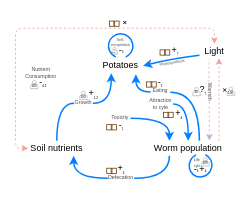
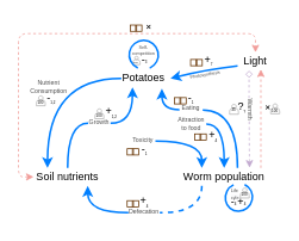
  <mxCell id="0" />
  <mxCell id="1" parent="0" />
  <mxCell id="2" value="" style="verticalLabelPosition=bottom;verticalAlign=top;html=1;shape=mxgraph.basic.arc;startAngle=0.234;endAngle=0.1;rotation=-60;strokeColor=#007FFF;strokeWidth=2;" vertex="1" parent="1"><mxGeometry x="250.81" y="204.8" width="31.23" height="30" as="geometry" /></mxCell>
  <mxCell id="3" value="&lt;p style=&quot;line-height: 50%; font-size: 3px;&quot;&gt;&lt;font style=&quot;font-size: 3px; line-height: 33%;&quot;&gt;100&lt;/font&gt;&lt;/p&gt;" style="shape=actor;whiteSpace=wrap;html=1;rounded=0;glass=0;strokeWidth=1;fontSize=3;strokeColor=#B3B3B3;fillColor=none;spacing=2;spacingTop=4;spacingLeft=-1;" vertex="1" parent="1"><mxGeometry x="148" y="62.39" width="8" height="9.22" as="geometry" /></mxCell>
  <mxCell id="4" value="" style="verticalLabelPosition=bottom;verticalAlign=top;html=1;shape=mxgraph.basic.arc;startAngle=0.234;endAngle=0.1;rotation=120;strokeColor=#007FFF;strokeWidth=2;" vertex="1" parent="1"><mxGeometry x="143.91" y="44.44" width="32.36" height="32.56" as="geometry" /></mxCell>
+ <mxCell id="5" style="edgeStyle=orthogonalEdgeStyle;curved=1;orthogonalLoop=1;jettySize=auto;html=1;entryX=0.25;entryY=0;entryDx=0;entryDy=0;strokeColor=#007FFF;strokeWidth=2;exitX=0;exitY=0.5;exitDx=0;exitDy=0;" edge="1" parent="1" source="8" target="13"><mxGeometry relative="1" as="geometry"><mxPoint x="110" y="87" as="sourcePoint" /><Array as="points"><mxPoint x="53" y="87" /></Array></mxGeometry></mxCell>
  <mxCell id="6" style="edgeStyle=orthogonalEdgeStyle;curved=1;orthogonalLoop=1;jettySize=auto;html=1;exitX=1;exitY=0.5;exitDx=0;exitDy=0;entryX=0.5;entryY=0;entryDx=0;entryDy=0;strokeColor=#007FFF;strokeWidth=2;" edge="1" parent="1" source="29" target="17"><mxGeometry relative="1" as="geometry"><Array as="points"><mxPoint x="250" y="138" /></Array></mxGeometry></mxCell>
  <mxCell id="7" style="edgeStyle=orthogonalEdgeStyle;curved=1;orthogonalLoop=1;jettySize=auto;html=1;entryX=0.629;entryY=-0.008;entryDx=0;entryDy=0;entryPerimeter=0;startArrow=none;startFill=0;endArrow=none;endFill=0;strokeColor=#007FFF;strokeWidth=2;fontSize=3;fontColor=#4D4D4D;exitX=1;exitY=0.75;exitDx=0;exitDy=0;" edge="1" parent="1" source="49"><mxGeometry relative="1" as="geometry"><mxPoint x="181.55" y="97.66" as="sourcePoint" /><mxPoint x="264.9" y="186.84" as="targetPoint" /><Array as="points"><mxPoint x="265" y="122" /></Array></mxGeometry></mxCell>
  <mxCell id="8" value="Potatoes" style="text;html=1;strokeColor=none;fillColor=none;align=center;verticalAlign=middle;whiteSpace=wrap;rounded=0;" vertex="1" parent="1"><mxGeometry x="135" y="77" width="50" height="20" as="geometry" /></mxCell>
  <mxCell id="9" value="Light" style="text;html=1;strokeColor=none;fillColor=none;align=center;verticalAlign=middle;whiteSpace=wrap;rounded=0;" vertex="1" parent="1"><mxGeometry x="265" y="58" width="40" height="20" as="geometry" /></mxCell>
  <mxCell id="10" style="edgeStyle=orthogonalEdgeStyle;curved=1;orthogonalLoop=1;jettySize=auto;html=1;exitX=1;exitY=0.5;exitDx=0;exitDy=0;entryX=0.25;entryY=1;entryDx=0;entryDy=0;strokeColor=#007FFF;strokeWidth=2;" edge="1" parent="1" source="38" target="8"><mxGeometry relative="1" as="geometry"><Array as="points"><mxPoint x="148" y="137" /></Array></mxGeometry></mxCell>
  <mxCell id="11" style="edgeStyle=orthogonalEdgeStyle;curved=1;orthogonalLoop=1;jettySize=auto;html=1;exitX=1;exitY=0.5;exitDx=0;exitDy=0;entryX=0.25;entryY=0;entryDx=0;entryDy=0;strokeColor=#007FFF;strokeWidth=2;" edge="1" parent="1" source="31" target="17"><mxGeometry relative="1" as="geometry"><Array as="points"><mxPoint x="225" y="157" /></Array></mxGeometry></mxCell>
  <mxCell id="12" style="edgeStyle=orthogonalEdgeStyle;orthogonalLoop=1;jettySize=auto;html=1;exitX=0;exitY=0.5;exitDx=0;exitDy=0;strokeWidth=1;rounded=1;dashed=1;strokeColor=#F19C99;startArrow=classic;startFill=1;entryX=0.5;entryY=0;entryDx=0;entryDy=0;" edge="1" parent="1" target="9"><mxGeometry relative="1" as="geometry"><mxPoint x="37" y="197" as="sourcePoint" /><mxPoint x="272" y="57" as="targetPoint" /><Array as="points"><mxPoint x="20" y="197" /><mxPoint x="20" y="37" /><mxPoint x="285" y="37" /></Array></mxGeometry></mxCell>
  <mxCell id="13" value="Soil nutrients" style="text;html=1;strokeColor=none;fillColor=none;align=center;verticalAlign=middle;whiteSpace=wrap;rounded=0;" vertex="1" parent="1"><mxGeometry x="30" y="187" width="90" height="20" as="geometry" /></mxCell>
  <mxCell id="14" style="edgeStyle=orthogonalEdgeStyle;curved=1;orthogonalLoop=1;jettySize=auto;html=1;exitX=0;exitY=0.5;exitDx=0;exitDy=0;entryX=0.75;entryY=1;entryDx=0;entryDy=0;strokeColor=#007FFF;strokeWidth=2;" edge="1" parent="1" source="30" target="13"><mxGeometry relative="1" as="geometry"><Array as="points" /></mxGeometry></mxCell>
  <mxCell id="15" style="edgeStyle=orthogonalEdgeStyle;rounded=1;orthogonalLoop=1;jettySize=auto;html=1;dashed=1;strokeWidth=1;strokeColor=#F19C99;exitX=0.75;exitY=0;exitDx=0;exitDy=0;" edge="1" parent="1"><mxGeometry relative="1" as="geometry"><mxPoint x="291" y="187" as="sourcePoint" /><mxPoint x="291" y="77" as="targetPoint" /><Array as="points"><mxPoint x="291" y="147" /><mxPoint x="291" y="147" /></Array></mxGeometry></mxCell>
- <mxCell id="16" style="edgeStyle=orthogonalEdgeStyle;curved=1;orthogonalLoop=1;jettySize=auto;html=1;exitX=0.25;exitY=1;exitDx=0;exitDy=0;entryX=1;entryY=0.5;entryDx=0;entryDy=0;startArrow=none;startFill=0;endArrow=none;endFill=0;strokeColor=#007FFF;strokeWidth=2;fontSize=7;fontColor=#4D4D4D;" edge="1" parent="1" source="17" target="30"><mxGeometry relative="1" as="geometry" /></mxCell>
+ <mxCell id="16" style="edgeStyle=orthogonalEdgeStyle;curved=1;orthogonalLoop=1;jettySize=auto;html=1;exitX=0.25;exitY=1;exitDx=0;exitDy=0;entryX=1;entryY=0.5;entryDx=0;entryDy=0;startArrow=none;startFill=0;endArrow=none;endFill=0;strokeColor=#007FFF;strokeWidth=2;fontSize=7;fontColor=#4D4D4D;dashed=1;" edge="1" parent="1" source="17" target="30"><mxGeometry relative="1" as="geometry" /></mxCell>
  <mxCell id="17" value="Worm population" style="text;html=1;strokeColor=none;fillColor=none;align=center;verticalAlign=middle;whiteSpace=wrap;rounded=0;" vertex="1" parent="1"><mxGeometry x="200" y="187" width="100" height="20" as="geometry" /></mxCell>
  <mxCell id="18" value="" style="endArrow=classic;html=1;exitX=0;exitY=0.75;exitDx=0;exitDy=0;curved=1;strokeWidth=2;strokeColor=#007FFF;" edge="1" parent="1" source="9"><mxGeometry width="50" height="50" relative="1" as="geometry"><mxPoint x="130" y="817" as="sourcePoint" /><mxPoint x="190" y="87" as="targetPoint" /><Array as="points"><mxPoint x="230" y="77" /></Array></mxGeometry></mxCell>
- <mxCell id="19" value="-&lt;sub style=&quot;font-size: 4px&quot;&gt;4,2&lt;/sub&gt;" style="text;html=1;strokeColor=none;fillColor=none;align=center;verticalAlign=middle;whiteSpace=wrap;rounded=0;" vertex="1" parent="1"><mxGeometry x="47" y="100" width="20" height="20" as="geometry" /></mxCell>
+ <mxCell id="19" value="-&lt;sub style=&quot;font-size: 4px&quot;&gt;1,2&lt;/sub&gt;" style="text;html=1;strokeColor=none;fillColor=none;align=center;verticalAlign=middle;whiteSpace=wrap;rounded=0;" vertex="1" parent="1"><mxGeometry x="47" y="100" width="20" height="20" as="geometry" /></mxCell>
  <mxCell id="20" value="-&lt;span style=&quot;font-size: 4px&quot;&gt;3&lt;/span&gt;" style="text;html=1;strokeColor=none;fillColor=none;align=center;verticalAlign=middle;whiteSpace=wrap;rounded=0;" vertex="1" parent="1"><mxGeometry x="150.64" y="56" width="20" height="20" as="geometry" /></mxCell>
  <mxCell id="21" value="+&lt;sub style=&quot;font-size: 4px&quot;&gt;1,2&lt;/sub&gt;" style="text;html=1;strokeColor=none;fillColor=none;align=center;verticalAlign=middle;whiteSpace=wrap;rounded=0;" vertex="1" parent="1"><mxGeometry x="114" y="115" width="20" height="20" as="geometry" /></mxCell>
  <mxCell id="22" value="+&lt;sub style=&quot;font-size: 4px&quot;&gt;4&lt;/sub&gt;" style="text;html=1;strokeColor=none;fillColor=none;align=center;verticalAlign=middle;whiteSpace=wrap;rounded=0;" vertex="1" parent="1"><mxGeometry x="151" y="215" width="20" height="20" as="geometry" /></mxCell>
  <mxCell id="23" value="-&lt;sub style=&quot;font-size: 4px&quot;&gt;1&lt;/sub&gt;" style="text;html=1;strokeColor=none;fillColor=none;align=center;verticalAlign=middle;whiteSpace=wrap;rounded=0;" vertex="1" parent="1"><mxGeometry x="151" y="157" width="20" height="20" as="geometry" /></mxCell>
  <mxCell id="24" value="+&lt;sub style=&quot;font-size: 4px&quot;&gt;7&lt;/sub&gt;" style="text;html=1;strokeColor=none;fillColor=none;align=center;verticalAlign=middle;whiteSpace=wrap;rounded=0;" vertex="1" parent="1"><mxGeometry x="223" y="57.42" width="20" height="20" as="geometry" /></mxCell>
  <mxCell id="25" value="+&lt;font size=&quot;1&quot;&gt;&lt;sub style=&quot;font-size: 4px&quot;&gt;4&lt;/sub&gt;&lt;/font&gt;" style="text;html=1;strokeColor=none;fillColor=none;align=center;verticalAlign=middle;whiteSpace=wrap;rounded=0;" vertex="1" parent="1"><mxGeometry x="228" y="141" width="20" height="20" as="geometry" /></mxCell>
  <mxCell id="26" value="+" style="text;html=1;strokeColor=none;fillColor=none;align=center;verticalAlign=middle;whiteSpace=wrap;rounded=0;rotation=45;" vertex="1" parent="1"><mxGeometry x="156.27" y="20" width="20" height="20" as="geometry" /></mxCell>
  <mxCell id="27" value="+" style="text;html=1;strokeColor=none;fillColor=none;align=center;verticalAlign=middle;whiteSpace=wrap;rounded=0;rotation=45;" vertex="1" parent="1"><mxGeometry x="289" y="110" width="20" height="20" as="geometry" /></mxCell>
  <mxCell id="28" value="?&lt;sub style=&quot;font-size: 4px&quot;&gt;?&lt;/sub&gt;" style="text;html=1;strokeColor=none;fillColor=none;align=center;verticalAlign=middle;whiteSpace=wrap;rounded=0;" vertex="1" parent="1"><mxGeometry x="260" y="110" width="20" height="20" as="geometry" /></mxCell>
- <mxCell id="29" value="Attraction&lt;br&gt;to cyle" style="text;html=1;strokeColor=none;fillColor=none;align=center;verticalAlign=middle;whiteSpace=wrap;rounded=0;fontSize=7;fontColor=#4D4D4D;" vertex="1" parent="1"><mxGeometry x="197" y="128" width="33" height="20" as="geometry" /></mxCell>
+ <mxCell id="29" value="Attraction&lt;br&gt;to food" style="text;html=1;strokeColor=none;fillColor=none;align=center;verticalAlign=middle;whiteSpace=wrap;rounded=0;fontSize=7;fontColor=#4D4D4D;" vertex="1" parent="1"><mxGeometry x="197" y="128" width="33" height="20" as="geometry" /></mxCell>
  <mxCell id="30" value="Defecation" style="text;html=1;strokeColor=none;fillColor=none;align=center;verticalAlign=middle;whiteSpace=wrap;rounded=0;fontSize=7;fontColor=#4D4D4D;" vertex="1" parent="1"><mxGeometry x="143" y="227" width="35" height="20" as="geometry" /></mxCell>
  <mxCell id="31" value="Toxicity" style="text;html=1;strokeColor=none;fillColor=none;align=center;verticalAlign=middle;whiteSpace=wrap;rounded=0;fontSize=7;fontColor=#4D4D4D;" vertex="1" parent="1"><mxGeometry x="146.14" y="147" width="27" height="20" as="geometry" /></mxCell>
  <mxCell id="32" style="edgeStyle=orthogonalEdgeStyle;curved=1;orthogonalLoop=1;jettySize=auto;html=1;exitX=1;exitY=0.5;exitDx=0;exitDy=0;entryX=0.624;entryY=-0.01;entryDx=0;entryDy=0;entryPerimeter=0;startArrow=none;startFill=0;endArrow=classic;endFill=1;strokeWidth=1;fontSize=7;fontColor=#4D4D4D;strokeColor=#C3ABD0;dashed=1;" edge="1" parent="1"><mxGeometry relative="1" as="geometry"><mxPoint x="278" y="135" as="sourcePoint" /><mxPoint x="278.4" y="186.8" as="targetPoint" /><Array as="points"><mxPoint x="278" y="161" /><mxPoint x="278" y="161" /></Array></mxGeometry></mxCell>
- <mxCell id="33" style="edgeStyle=orthogonalEdgeStyle;curved=1;orthogonalLoop=1;jettySize=auto;html=1;exitX=0;exitY=0.724;exitDx=0;exitDy=0;entryX=0.321;entryY=1.007;entryDx=0;entryDy=0;entryPerimeter=0;dashed=1;startArrow=none;startFill=0;endArrow=none;endFill=0;strokeColor=#C3ABD0;strokeWidth=1;fontSize=7;fontColor=#4D4D4D;exitPerimeter=0;" edge="1" parent="1" source="34" target="9"><mxGeometry relative="1" as="geometry" /></mxCell>
+ <mxCell id="33" style="edgeStyle=orthogonalEdgeStyle;curved=1;orthogonalLoop=1;jettySize=auto;html=1;exitX=0;exitY=0.724;exitDx=0;exitDy=0;entryX=0.321;entryY=1.007;entryDx=0;entryDy=0;entryPerimeter=0;dashed=1;startArrow=none;startFill=0;endArrow=diamond;endFill=0;strokeColor=#C3ABD0;strokeWidth=1;fontSize=7;fontColor=#4D4D4D;exitPerimeter=0;" edge="1" parent="1" source="34" target="9"><mxGeometry relative="1" as="geometry" /></mxCell>
  <mxCell id="34" value="Warmth" style="text;html=1;strokeColor=none;fillColor=none;align=center;verticalAlign=middle;whiteSpace=wrap;rounded=0;fontSize=7;fontColor=#4D4D4D;rotation=90;spacingTop=2;" vertex="1" parent="1"><mxGeometry x="267" y="117" width="26" height="10" as="geometry" /></mxCell>
  <mxCell id="35" value="Photosynthesis" style="text;html=1;strokeColor=none;fillColor=none;align=center;verticalAlign=middle;whiteSpace=wrap;rounded=0;fontSize=5;fontColor=#4D4D4D;rotation=-10;" vertex="1" parent="1"><mxGeometry x="214" y="72.42" width="30" height="20" as="geometry" /></mxCell>
  <mxCell id="36" value="Self-competition" style="text;html=1;strokeColor=none;fillColor=none;align=center;verticalAlign=middle;whiteSpace=wrap;rounded=0;fontSize=5;fontColor=#4D4D4D;rotation=0;arcSize=0;glass=0;" vertex="1" parent="1"><mxGeometry x="145" y="45.42" width="30.17" height="20" as="geometry" /></mxCell>
  <mxCell id="37" value="Nutrient&lt;br&gt;Consumption" style="text;html=1;strokeColor=none;fillColor=none;align=center;verticalAlign=middle;whiteSpace=wrap;rounded=0;fontSize=7;fontColor=#4D4D4D;rotation=0;" vertex="1" parent="1"><mxGeometry x="33" y="92.42" width="42" height="10" as="geometry" /></mxCell>
  <mxCell id="38" value="Growth" style="text;html=1;strokeColor=none;fillColor=none;align=center;verticalAlign=middle;whiteSpace=wrap;rounded=0;fontSize=7;fontColor=#4D4D4D;rotation=0;" vertex="1" parent="1"><mxGeometry x="98" y="132" width="25" height="10" as="geometry" /></mxCell>
  <mxCell id="39" style="edgeStyle=orthogonalEdgeStyle;curved=1;orthogonalLoop=1;jettySize=auto;html=1;exitX=0.5;exitY=0;exitDx=0;exitDy=0;entryX=0;entryY=0.5;entryDx=0;entryDy=0;strokeColor=#007FFF;strokeWidth=2;endArrow=none;endFill=0;" edge="1" parent="1" source="13" target="38"><mxGeometry relative="1" as="geometry"><mxPoint x="75" y="187" as="sourcePoint" /><mxPoint x="147.5" y="97" as="targetPoint" /></mxGeometry></mxCell>
  <mxCell id="40" value="&lt;p style=&quot;line-height: 50%&quot;&gt;&lt;font style=&quot;font-size: 4px ; line-height: 33%&quot;&gt;25&lt;/font&gt;&lt;/p&gt;" style="shape=actor;whiteSpace=wrap;html=1;rounded=0;glass=0;strokeWidth=1;fontSize=5;strokeColor=#B3B3B3;fillColor=none;spacing=2;spacingTop=1;" vertex="1" parent="1"><mxGeometry x="256" y="116" width="10" height="11" as="geometry" /></mxCell>
  <mxCell id="41" value="" style="shape=process;whiteSpace=wrap;html=1;backgroundOutline=1;rounded=0;glass=0;strokeWidth=1;fillColor=none;gradientColor=none;fontSize=5;fontColor=#4D4D4D;size=0.5;strokeColor=#663300;" vertex="1" parent="1"><mxGeometry x="141.5" y="165.5" width="13" height="7" as="geometry" /></mxCell>
  <mxCell id="42" value="" style="shape=process;whiteSpace=wrap;html=1;backgroundOutline=1;rounded=0;glass=0;strokeWidth=1;fillColor=none;gradientColor=none;fontSize=5;fontColor=#4D4D4D;size=0.5;strokeColor=#663300;" vertex="1" parent="1"><mxGeometry x="141.5" y="223.5" width="13" height="7" as="geometry" /></mxCell>
  <mxCell id="43" value="" style="shape=process;whiteSpace=wrap;html=1;backgroundOutline=1;rounded=0;glass=0;strokeWidth=1;fillColor=none;gradientColor=none;fontSize=5;fontColor=#4D4D4D;size=0.5;strokeColor=#663300;" vertex="1" parent="1"><mxGeometry x="217" y="149" width="13" height="7" as="geometry" /></mxCell>
  <mxCell id="44" value="&lt;p style=&quot;line-height: 50%; font-size: 4px;&quot;&gt;&lt;font style=&quot;font-size: 4px; line-height: 33%;&quot;&gt;100&lt;/font&gt;&lt;/p&gt;" style="shape=actor;whiteSpace=wrap;html=1;rounded=0;glass=0;strokeWidth=1;fontSize=4;strokeColor=#B3B3B3;fillColor=none;spacing=2;spacingTop=4;" vertex="1" parent="1"><mxGeometry x="40" y="106.5" width="10" height="11" as="geometry" /></mxCell>
  <mxCell id="45" value="&lt;p style=&quot;line-height: 50%; font-size: 4px;&quot;&gt;&lt;font style=&quot;font-size: 4px ; line-height: 33%&quot;&gt;100&lt;/font&gt;&lt;/p&gt;" style="shape=actor;whiteSpace=wrap;html=1;rounded=0;glass=0;strokeWidth=1;fontSize=4;strokeColor=#B3B3B3;fillColor=none;spacing=2;spacingTop=4;spacingLeft=-1;" vertex="1" parent="1"><mxGeometry x="105.5" y="121" width="10" height="11" as="geometry" /></mxCell>
  <mxCell id="46" value="" style="shape=process;whiteSpace=wrap;html=1;backgroundOutline=1;rounded=0;glass=0;strokeWidth=1;fillColor=none;gradientColor=none;fontSize=5;fontColor=#4D4D4D;size=0.5;strokeColor=#663300;" vertex="1" parent="1"><mxGeometry x="212.5" y="65.92" width="13" height="7" as="geometry" /></mxCell>
  <mxCell id="47" value="" style="shape=process;whiteSpace=wrap;html=1;backgroundOutline=1;rounded=0;glass=0;strokeWidth=1;fillColor=none;gradientColor=none;fontSize=5;fontColor=#4D4D4D;size=0.5;strokeColor=#663300;" vertex="1" parent="1"><mxGeometry x="145" y="27.5" width="13" height="7" as="geometry" /></mxCell>
  <mxCell id="48" value="&lt;p style=&quot;line-height: 50%; font-size: 4px;&quot;&gt;&lt;font style=&quot;font-size: 4px; line-height: 33%;&quot;&gt;100&lt;/font&gt;&lt;/p&gt;" style="shape=actor;whiteSpace=wrap;html=1;rounded=0;glass=0;strokeWidth=1;fontSize=4;strokeColor=#B3B3B3;fillColor=none;spacing=2;spacingTop=4;" vertex="1" parent="1"><mxGeometry x="302" y="115.5" width="10" height="11" as="geometry" /></mxCell>
  <mxCell id="49" value="Eating" style="text;html=1;strokeColor=none;fillColor=none;align=center;verticalAlign=middle;whiteSpace=wrap;rounded=0;fontSize=7;fontColor=#4D4D4D;" vertex="1" parent="1"><mxGeometry x="200" y="117" width="26" height="7" as="geometry" /></mxCell>
  <mxCell id="50" style="edgeStyle=orthogonalEdgeStyle;curved=1;orthogonalLoop=1;jettySize=auto;html=1;startArrow=classic;startFill=1;endArrow=none;endFill=0;strokeColor=#007FFF;strokeWidth=2;fontSize=3;fontColor=#4D4D4D;exitX=0.908;exitY=1.075;exitDx=0;exitDy=0;exitPerimeter=0;" edge="1" parent="1" source="8"><mxGeometry relative="1" as="geometry"><mxPoint x="182" y="97" as="sourcePoint" /><mxPoint x="200" y="122" as="targetPoint" /><Array as="points"><mxPoint x="180" y="122" /><mxPoint x="200" y="122" /></Array></mxGeometry></mxCell>
  <mxCell id="51" value="-&lt;sub style=&quot;font-size: 4px&quot;&gt;1&lt;/sub&gt;" style="text;html=1;strokeColor=none;fillColor=none;align=center;verticalAlign=middle;whiteSpace=wrap;rounded=0;" vertex="1" parent="1"><mxGeometry x="203" y="100" width="20" height="20" as="geometry" /></mxCell>
  <mxCell id="52" value="" style="shape=process;whiteSpace=wrap;html=1;backgroundOutline=1;rounded=0;glass=0;strokeWidth=1;fillColor=none;gradientColor=none;fontSize=5;fontColor=#4D4D4D;size=0.5;strokeColor=#663300;" vertex="1" parent="1"><mxGeometry x="194.5" y="108.5" width="13" height="7" as="geometry" /></mxCell>
  <mxCell id="53" value="&lt;span style=&quot;color: rgb(77 , 77 , 77) ; font-family: &amp;#34;helvetica&amp;#34; ; font-size: 5px ; font-style: normal ; font-weight: 400 ; letter-spacing: normal ; text-align: center ; text-indent: 0px ; text-transform: none ; word-spacing: 0px ; background-color: rgb(248 , 249 , 250) ; display: inline ; float: none&quot;&gt;Life&lt;br&gt;cyle&lt;br&gt;&lt;/span&gt;" style="text;whiteSpace=wrap;html=1;fontSize=3;fontColor=#4D4D4D;spacing=0;" vertex="1" parent="1"><mxGeometry x="258.04" y="204.8" width="20" height="10" as="geometry" /></mxCell>
  <mxCell id="54" value="-&lt;span style=&quot;font-size: 4px&quot;&gt;4&lt;/span&gt;" style="text;html=1;strokeColor=none;fillColor=none;align=center;verticalAlign=middle;whiteSpace=wrap;rounded=0;" vertex="1" parent="1"><mxGeometry x="251" y="215" width="20" height="20" as="geometry" /></mxCell>
  <mxCell id="55" value="+&lt;span style=&quot;font-size: 4px&quot;&gt;4&lt;/span&gt;" style="text;html=1;strokeColor=none;fillColor=none;align=center;verticalAlign=middle;whiteSpace=wrap;rounded=0;" vertex="1" parent="1"><mxGeometry x="260" y="214.8" width="20" height="20" as="geometry" /></mxCell>
  <mxCell id="56" value="&lt;p style=&quot;line-height: 50%; font-size: 4px;&quot;&gt;&lt;font style=&quot;font-size: 4px; line-height: 33%;&quot;&gt;100&lt;/font&gt;&lt;/p&gt;" style="shape=actor;whiteSpace=wrap;html=1;rounded=0;glass=0;strokeWidth=1;fontSize=4;strokeColor=#B3B3B3;fillColor=none;spacing=2;spacingTop=4;" vertex="1" parent="1"><mxGeometry x="268" y="209.5" width="10" height="11" as="geometry" /></mxCell>
